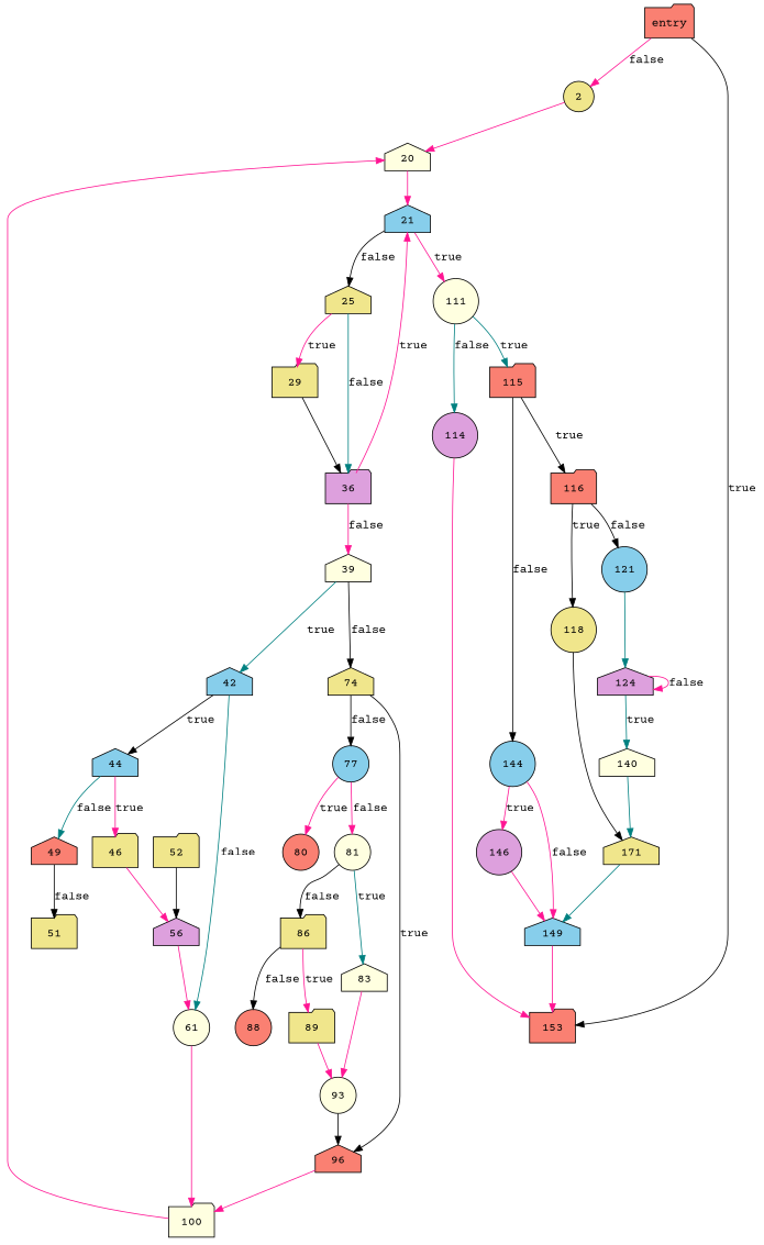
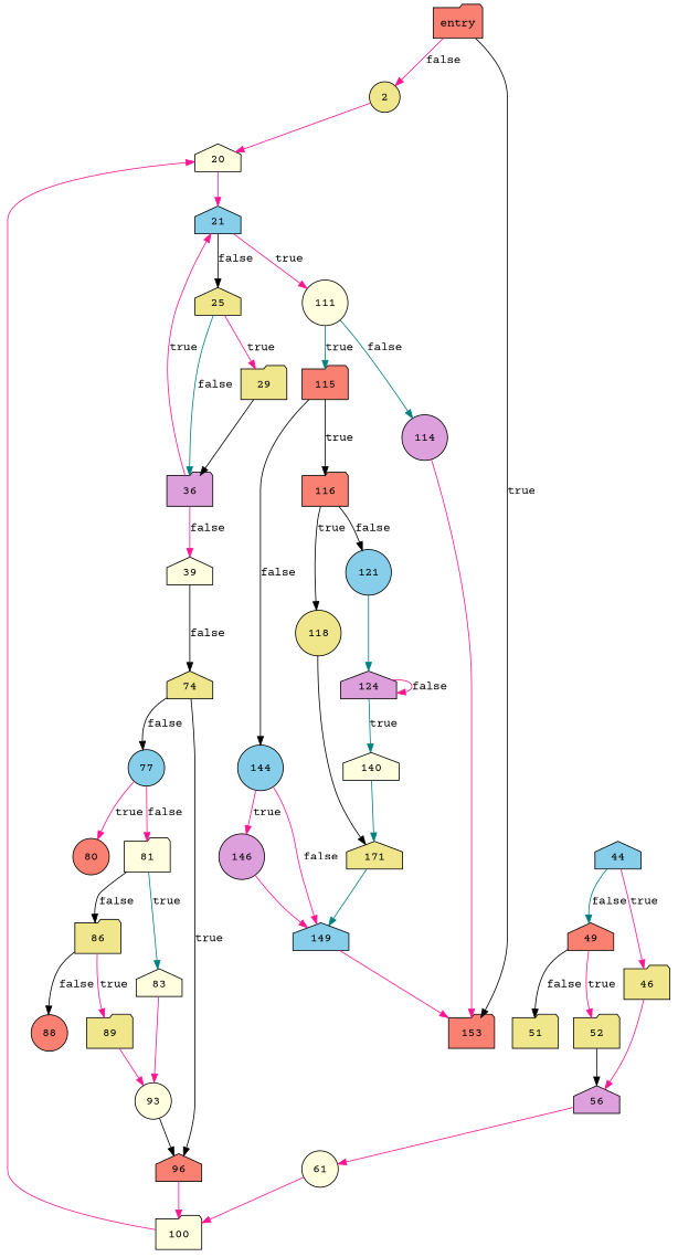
  digraph {
    fontname="Courier Prime"
    node [fillcolor=khaki fontname="Courier Prime" shape=house style=filled]
    edge [color=deeppink fontname="Courier Prime"]
    n1 [fillcolor=salmon label=entry shape=folder]
    n2 [label=2 shape=circle]
    153 [fillcolor=salmon shape=folder]
    n4 [fillcolor=lightyellow label=20]
    21 [fillcolor=skyblue]
    25
    111 [fillcolor=lightyellow shape=circle]
    29 [shape=folder]
    36 [fillcolor=plum shape=folder]
    114 [fillcolor=plum shape=circle]
    115 [fillcolor=salmon shape=folder]
    39 [fillcolor=lightyellow]
-   42 [fillcolor=skyblue]
    74
    44 [fillcolor=skyblue]
    61 [fillcolor=lightyellow shape=circle]
    77 [fillcolor=skyblue shape=circle]
    96 [fillcolor=salmon]
    46 [shape=folder]
    49 [fillcolor=salmon]
    100 [fillcolor=lightyellow shape=folder]
    56 [fillcolor=plum]
    51 [shape=folder]
    52 [shape=folder]
    80 [fillcolor=salmon shape=circle]
-   81 [fillcolor=lightyellow shape=circle]
+   81 [fillcolor=lightyellow shape=folder]
    83 [fillcolor=lightyellow]
    86 [shape=folder]
    93 [fillcolor=lightyellow shape=circle]
    88 [fillcolor=salmon shape=circle]
    89 [shape=folder]
    116 [fillcolor=salmon shape=folder]
    144 [fillcolor=skyblue shape=circle]
    118 [shape=circle]
    121 [fillcolor=skyblue shape=circle]
    149 [fillcolor=skyblue]
    146 [fillcolor=plum shape=circle]
    n38 [label=171]
    124 [fillcolor=plum]
    140 [fillcolor=lightyellow]
    n1 -> n2 [label=false]
    n1 -> 153 [color=black label=true]
    n2 -> n4
    n4 -> 21
    21 -> 25 [color=black label=false]
    21 -> 111 [label=true]
    25 -> 29 [label=true]
    25 -> 36 [color=teal label=false]
    111 -> 114 [color=teal label=false]
    111 -> 115 [color=teal label=true]
    29 -> 36 [color=black]
    36 -> 21 [label=true]
    36 -> 39 [label=false]
    114 -> 153
    115 -> 116 [color=black label=true]
    115 -> 144 [color=black label=false]
-   39 -> 42 [color=teal label=true]
    39 -> 74 [color=black label=false]
-   42 -> 44 [color=black label=true]
-   42 -> 61 [color=teal label=false]
    74 -> 77 [color=black label=false]
    74 -> 96 [color=black label=true]
    44 -> 46 [label=true]
    44 -> 49 [color=teal label=false]
    61 -> 100
    77 -> 80 [label=true]
    77 -> 81 [label=false]
    96 -> 100
    46 -> 56
    49 -> 51 [color=black label=false]
+   49 -> 52 [label=true]
    100 -> n4
    56 -> 61
    52 -> 56 [color=black]
    81 -> 83 [color=teal label=true]
    81 -> 86 [color=black label=false]
    83 -> 93
    86 -> 88 [color=black label=false]
    86 -> 89 [label=true]
    93 -> 96 [color=black]
    89 -> 93
    116 -> 118 [color=black label=true]
    116 -> 121 [color=black label=false]
    144 -> 149 [label=false]
    144 -> 146 [label=true]
    118 -> n38 [color=black]
    121 -> 124 [color=teal]
    149 -> 153
    146 -> 149
    n38 -> 149 [color=teal]
    124 -> 124 [label=false]
    124 -> 140 [color=teal label=true]
    140 -> n38 [color=teal]
  }
